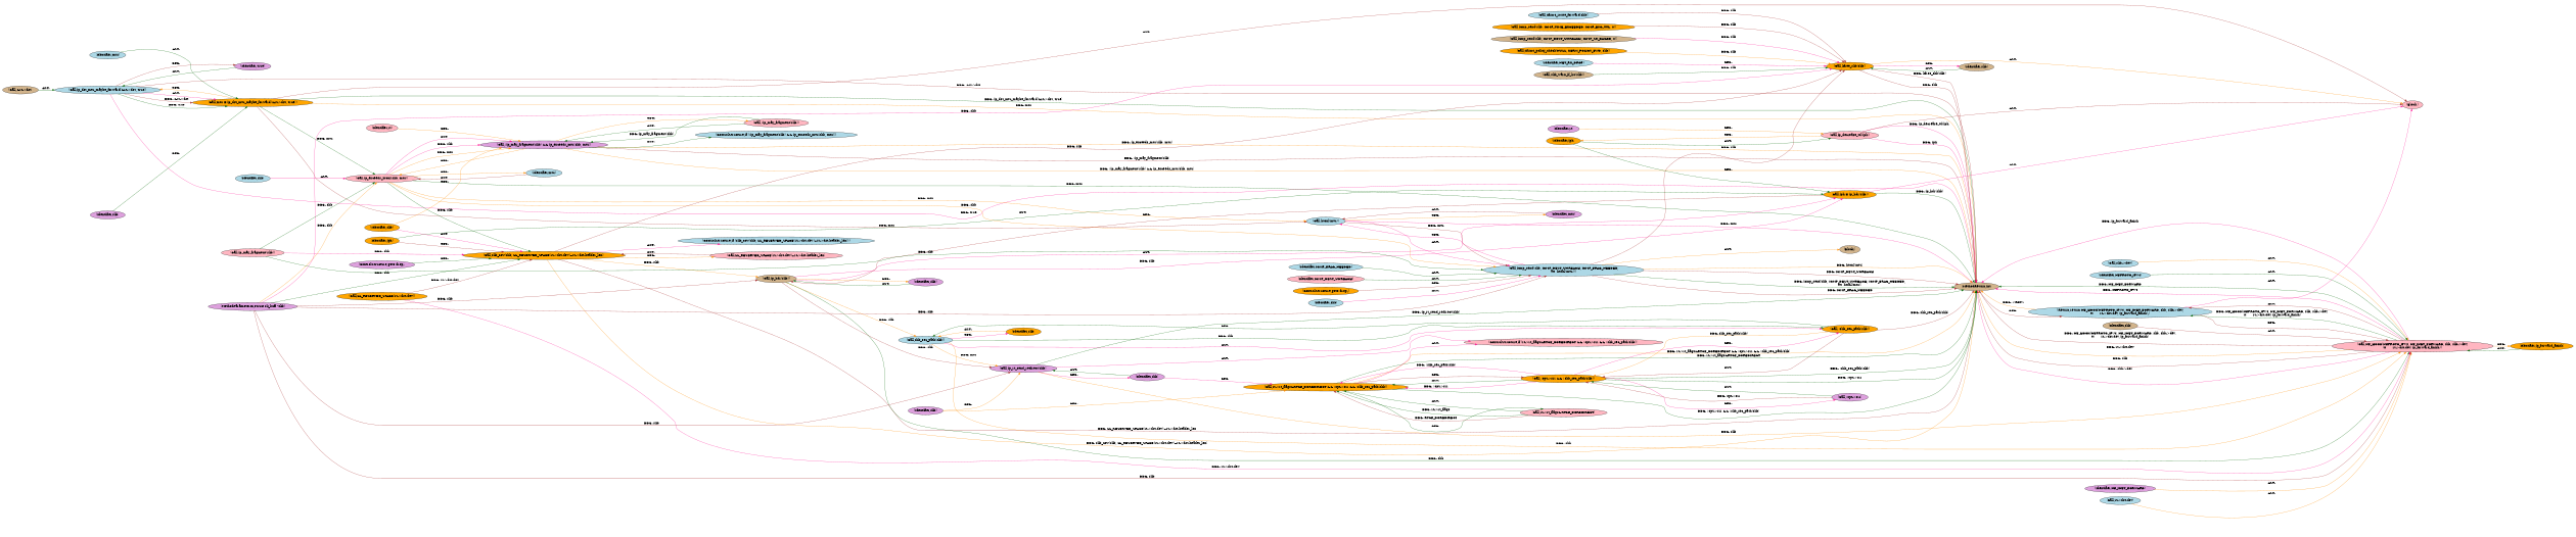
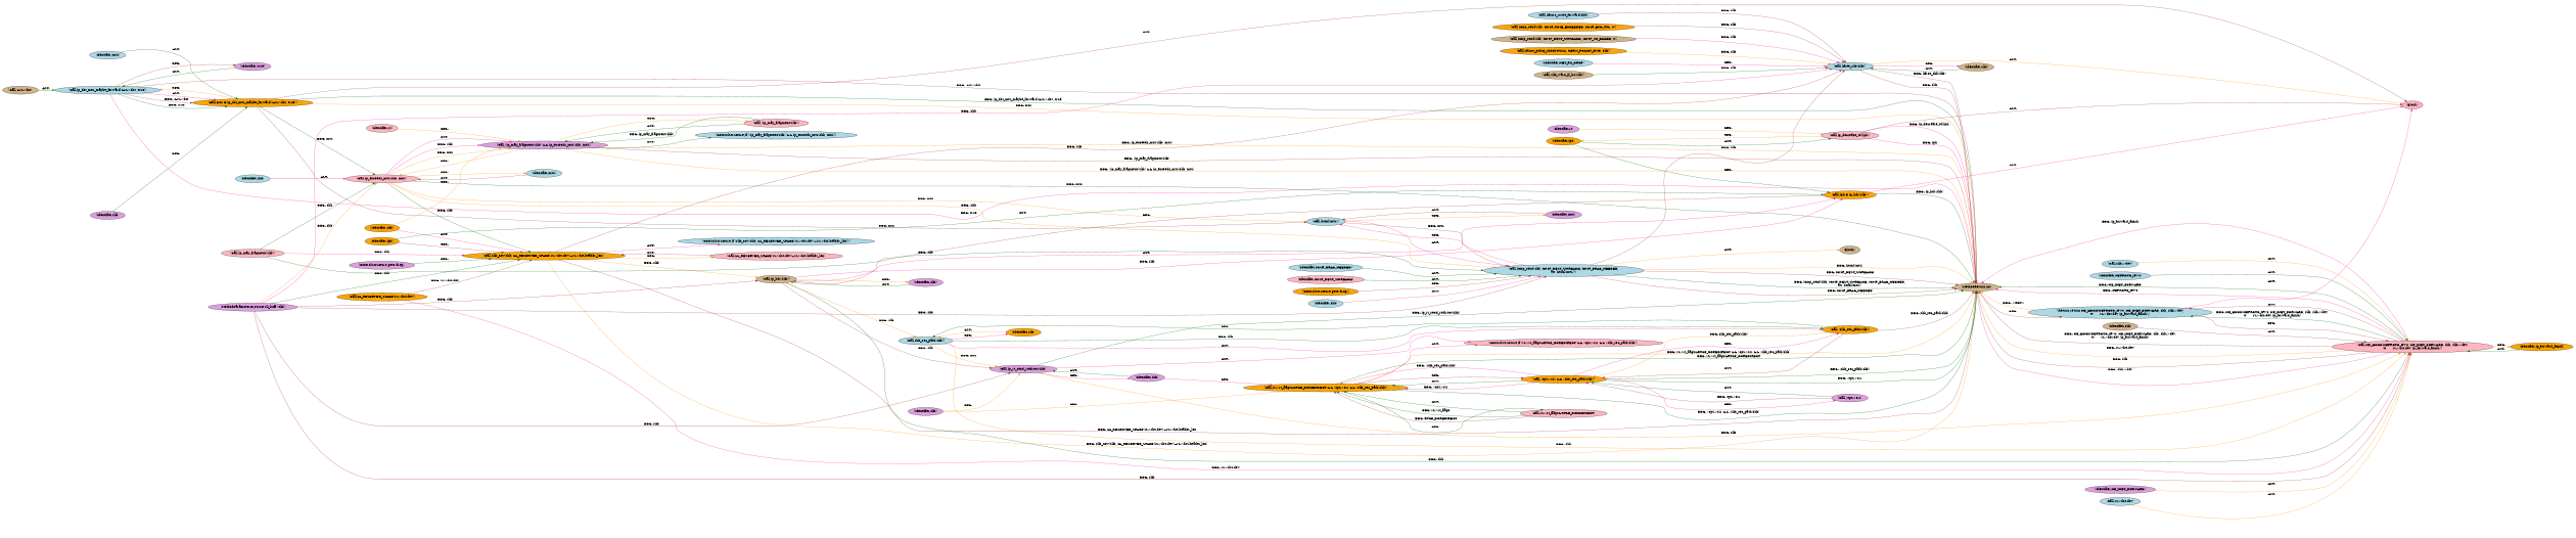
  digraph {
    rankdir=LR
    node [fillcolor=lightblue style=filled]
    edge [color=darkgreen]
    n1 [label="(Call,ip_dst_mtu_maybe_forward(&rt->dst, true))"]
    n2 [fillcolor=orange label="(Call,mtu = ip_dst_mtu_maybe_forward(&rt->dst, true))"]
    n3 [fillcolor=tan label="(MethodReturn,int)"]
    n4 [fillcolor=plum label="(Identifier,true)"]
-   n5 [fillcolor=lightpink label="(Call,ip_exceeds_htonl(skb, mtu))"]
+   n5 [fillcolor=lightpink label="(Call,ip_exceeds_mtu(skb, mtu))"]
    n6 [label="(Call,htonl(mtu))"]
    n7 [fillcolor=lightpink label="(Block,)"]
    n8 [label="(Return,return NF_HOOK(NFPROTO_IPV4, NF_INET_FORWARD, skb, skb->dev,\n\t\t       rt->dst.dev, ip_forward_finish);)"]
    n9 [fillcolor=plum label="(Call,!ip_may_fragment(skb) && ip_exceeds_mtu(skb, mtu))"]
    n10 [label="(Call,icmp_send(skb, ICMP_DEST_UNREACH, ICMP_FRAG_NEEDED,\n\t\t\t  htonl(mtu)))"]
    n11 [fillcolor=orange label="(Call,skb_cow(skb, LL_RESERVED_SPACE(rt->dst.dev)+rt->dst.header_len))"]
    n12 [label="(Identifier,mtu)"]
    n13 [fillcolor=plum label="(Identifier,mtu)"]
    n14 [fillcolor=lightpink label="(Call,!ip_may_fragment(skb))"]
    n15 [label="(ControlStructure,if (!ip_may_fragment(skb) && ip_exceeds_mtu(skb, mtu)))"]
-   n16 [fillcolor=orange label="(Call,kfree_skb(skb))"]
+   n16 [label="(Call,kfree_skb(skb))"]
    n17 [fillcolor=tan label="(Block,)"]
    n18 [fillcolor=tan label="(Call,ip_hdr(skb))"]
    n19 [label="(ControlStructure,if (skb_cow(skb, LL_RESERVED_SPACE(rt->dst.dev)+rt->dst.header_len)))"]
    n20 [fillcolor=lightpink label="(Call,LL_RESERVED_SPACE(rt->dst.dev)+rt->dst.header_len)"]
    n21 [fillcolor=tan label="(Identifier,skb)"]
    n22 [fillcolor=orange label="(Call,iph = ip_hdr(skb))"]
    n23 [label="(Call,skb_sec_path(skb))"]
    n24 [fillcolor=plum label="(Call,ip_rt_send_redirect(skb))"]
    n25 [fillcolor=lightpink label="(Call,NF_HOOK(NFPROTO_IPV4, NF_INET_FORWARD, skb, skb->dev,\n\t\t       rt->dst.dev, ip_forward_finish))"]
    n26 [fillcolor=plum label="(Identifier,skb)"]
    n27 [fillcolor=orange label="(Call,!skb_sec_path(skb))"]
    n28 [fillcolor=orange label="(Identifier,skb)"]
    n29 [fillcolor=lightpink label="(ControlStructure,if (rt->rt_flags&RTCF_DOREDIRECT && !opt->srr && !skb_sec_path(skb)))"]
    n30 [fillcolor=plum label="(Identifier,skb)"]
    n31 [fillcolor=orange label="(Identifier,ip_forward_finish)"]
    n32 [fillcolor=lightpink label="(Call,ip_decrease_ttl(iph))"]
    n33 [fillcolor=orange label="(Identifier,iph)"]
    n34 [fillcolor=orange label="(Call,!opt->srr && !skb_sec_path(skb))"]
    n35 [fillcolor=orange label="(Call,rt->rt_flags&RTCF_DOREDIRECT && !opt->srr && !skb_sec_path(skb))"]
    n36 [fillcolor=plum label="(Call,!opt->srr)"]
    n37 [fillcolor=lightpink label="(Call,rt->rt_flags&RTCF_DOREDIRECT)"]
    n38 [fillcolor=lightpink label="(Identifier,ICMP_DEST_UNREACH)"]
    n39 [fillcolor=plum label="(Identifier,skb)"]
    n40 [fillcolor=orange label="(ControlStructure,goto drop;)"]
    n41 [label="(Identifier,skb)"]
    n42 [fillcolor=plum label="(Identifier,NF_INET_FORWARD)"]
    n43 [label="(Call,rt->dst.dev)"]
    n44 [label="(Call,skb->dev)"]
    n45 [label="(Call,xfrm4_route_forward(skb))"]
    n46 [fillcolor=orange label="(Call,icmp_send(skb, ICMP_TIME_EXCEEDED, ICMP_EXC_TTL, 0))"]
    n47 [fillcolor=plum label="(Identifier,rt)"]
    n48 [fillcolor=lightpink label="(Identifier,rt)"]
    n49 [label="(Identifier,NFPROTO_IPV4)"]
    n50 [label="(Identifier,skb)"]
    n51 [fillcolor=tan label="(Call,icmp_send(skb, ICMP_DEST_UNREACH, ICMP_SR_FAILED, 0))"]
    n52 [fillcolor=plum label="(Identifier,skb)"]
    n53 [fillcolor=tan label="(Identifier,skb)"]
    n54 [fillcolor=plum label="(MethodParameterIn,struct sk_buff *skb)"]
    n55 [label="(Identifier,ICMP_FRAG_NEEDED)"]
    n56 [fillcolor=orange label="(Identifier,iph)"]
    n57 [fillcolor=lightpink label="(Call,ip_may_fragment(skb))"]
    n58 [fillcolor=orange label="(Call,xfrm4_policy_check(NULL, XFRM_POLICY_FWD, skb))"]
    n59 [label="(Identifier,mtu)"]
    n60 [label="(Identifier,NET_RX_DROP)"]
    n61 [fillcolor=orange label="(Call,LL_RESERVED_SPACE(rt->dst.dev))"]
    n62 [fillcolor=tan label="(Call,&rt->dst)"]
    n63 [fillcolor=tan label="(Call,skb_warn_if_lro(skb))"]
    n64 [fillcolor=plum label="(ControlStructure,goto drop;)"]
    n65 [fillcolor=orange label="(Identifier,skb)"]
    n1 -> n2 [color=deeppink label="AST: "]
    n1 -> n2 [color=brown label="DDG: &rt->dst"]
    n1 -> n2 [label="DDG: true"]
    n1 -> n3 [color=deeppink label="DDG: true"]
    n1 -> n3 [color=brown label="DDG: &rt->dst"]
    n1 -> n4 [color=brown label="CFG: "]
    n2 -> n1 [color=darkorange label="CFG: "]
    n2 -> n3 [color=darkorange label="DDG: mtu"]
    n2 -> n3 [label="DDG: ip_dst_mtu_maybe_forward(&rt->dst, true)"]
    n2 -> n5 [label="DDG: mtu"]
    n2 -> n6 [color=brown label="DDG: mtu"]
    n2 -> n7 [color=brown label="AST: "]
    n3 -> n8 [color=brown label="CFG: "]
    n4 -> n1 [label="AST: "]
    n5 -> n3 [label="DDG: mtu"]
    n5 -> n6 [color=darkorange label="DDG: mtu"]
    n5 -> n9 [color=deeppink label="AST: "]
    n5 -> n9 [color=deeppink label="DDG: skb"]
    n5 -> n9 [color=darkorange label="DDG: mtu"]
    n5 -> n10 [color=darkorange label="DDG: skb"]
    n5 -> n11 [label="DDG: skb"]
    n5 -> n12 [color=darkorange label="CFG: "]
-   n6 -> n3 [color=deeppink label="DDG: mtu"]
    n6 -> n10 [color=deeppink label="AST: "]
    n6 -> n10 [color=brown label="DDG: mtu"]
    n6 -> n13 [color=darkorange label="CFG: "]
    n8 -> n3 [color=darkorange label="DDG: <RET>"]
    n8 -> n7 [color=deeppink label="AST: "]
    n8 -> n25 [color=brown label="CFG: "]
    n9 -> n3 [color=darkorange label="DDG: ip_exceeds_mtu(skb, mtu)"]
    n9 -> n3 [color=brown label="DDG: !ip_may_fragment(skb)"]
    n9 -> n3 [color=darkorange label="DDG: !ip_may_fragment(skb) && ip_exceeds_mtu(skb, mtu)"]
    n9 -> n5 [color=darkorange label="CFG: "]
    n9 -> n14 [color=darkorange label="CFG: "]
    n9 -> n15 [label="AST: "]
    n10 -> n3 [color=darkorange label="DDG: htonl(mtu)"]
    n10 -> n3 [color=brown label="DDG: ICMP_DEST_UNREACH"]
    n10 -> n3 [label="DDG: icmp_send(skb, ICMP_DEST_UNREACH, ICMP_FRAG_NEEDED,\n\t\t\t  htonl(mtu))"]
    n10 -> n3 [color=brown label="DDG: ICMP_FRAG_NEEDED"]
    n10 -> n6 [color=deeppink label="CFG: "]
    n10 -> n16 [color=brown label="DDG: skb"]
    n10 -> n17 [color=darkorange label="AST: "]
    n11 -> n3 [color=brown label="DDG: LL_RESERVED_SPACE(rt->dst.dev)+rt->dst.header_len"]
    n11 -> n3 [color=darkorange label="DDG: skb_cow(skb, LL_RESERVED_SPACE(rt->dst.dev)+rt->dst.header_len)"]
    n11 -> n16 [color=brown label="DDG: skb"]
    n11 -> n18 [color=darkorange label="DDG: skb"]
    n11 -> n19 [color=deeppink label="AST: "]
    n11 -> n20 [color=darkorange label="CFG: "]
    n12 -> n5 [color=brown label="AST: "]
    n13 -> n6 [color=brown label="AST: "]
    n14 -> n9 [label="AST: "]
    n14 -> n9 [label="DDG: ip_may_fragment(skb)"]
    n16 -> n3 [color=brown label="DDG: kfree_skb(skb)"]
    n16 -> n3 [color=brown label="DDG: skb"]
    n16 -> n7 [color=darkorange label="AST: "]
    n16 -> n21 [color=deeppink label="CFG: "]
    n18 -> n22 [color=deeppink label="AST: "]
    n18 -> n22 [color=deeppink label="DDG: skb"]
    n18 -> n23 [color=darkorange label="DDG: skb"]
    n18 -> n24 [color=brown label="DDG: skb"]
    n18 -> n25 [label="DDG: skb"]
    n18 -> n26 [color=darkorange label="CFG: "]
    n20 -> n11 [color=brown label="AST: "]
    n21 -> n16 [label="AST: "]
    n22 -> n3 [label="DDG: ip_hdr(skb)"]
    n22 -> n7 [color=deeppink label="AST: "]
    n22 -> n18 [color=brown label="CFG: "]
    n23 -> n24 [color=darkorange label="DDG: mtu"]
    n23 -> n25 [color=darkorange label="DDG: skb"]
    n23 -> n27 [color=deeppink label="AST: "]
    n23 -> n27 [label="DDG: skb"]
    n23 -> n28 [color=deeppink label="CFG: "]
    n24 -> n3 [label="DDG: ip_rt_send_redirect(skb)"]
    n24 -> n25 [color=darkorange label="DDG: skb"]
    n24 -> n29 [color=deeppink label="AST: "]
    n24 -> n30 [color=deeppink label="CFG: "]
    n25 -> n3 [label="DDG: NF_INET_FORWARD"]
    n25 -> n3 [color=deeppink label="DDG: NFPROTO_IPV4"]
    n25 -> n3 [color=brown label="DDG: NF_HOOK(NFPROTO_IPV4, NF_INET_FORWARD, skb, skb->dev,\n\t\t       rt->dst.dev, ip_forward_finish)"]
    n25 -> n3 [color=darkorange label="DDG: rt->dst.dev"]
    n25 -> n3 [color=brown label="DDG: skb"]
    n25 -> n3 [color=deeppink label="DDG: skb->dev"]
    n25 -> n3 [color=deeppink label="DDG: ip_forward_finish"]
    n25 -> n8 [color=brown label="AST: "]
    n25 -> n8 [label="DDG: NF_HOOK(NFPROTO_IPV4, NF_INET_FORWARD, skb, skb->dev,\n\t\t       rt->dst.dev, ip_forward_finish)"]
    n25 -> n31 [color=darkorange label="CFG: "]
    n26 -> n18 [label="AST: "]
    n27 -> n3 [color=brown label="DDG: skb_sec_path(skb)"]
    n27 -> n23 [label="CFG: "]
    n27 -> n34 [color=brown label="AST: "]
    n27 -> n34 [color=darkorange label="DDG: skb_sec_path(skb)"]
    n28 -> n23 [color=darkorange label="AST: "]
    n30 -> n24 [label="AST: "]
    n30 -> n35 [color=deeppink label="CFG: "]
    n31 -> n25 [label="AST: "]
    n32 -> n3 [color=deeppink label="DDG: ip_decrease_ttl(iph)"]
    n32 -> n3 [color=deeppink label="DDG: iph"]
    n32 -> n7 [color=brown label="AST: "]
    n32 -> n33 [color=darkorange label="CFG: "]
    n33 -> n22 [label="CFG: "]
    n33 -> n32 [label="AST: "]
    n34 -> n3 [label="DDG: !skb_sec_path(skb)"]
    n34 -> n3 [label="DDG: !opt->srr"]
    n34 -> n27 [color=deeppink label="CFG: "]
    n34 -> n35 [label="AST: "]
    n34 -> n35 [color=deeppink label="DDG: !opt->srr"]
    n34 -> n35 [color=deeppink label="DDG: !skb_sec_path(skb)"]
    n34 -> n36 [color=deeppink label="CFG: "]
    n35 -> n3 [label="DDG: !opt->srr && !skb_sec_path(skb)"]
    n35 -> n3 [color=darkorange label="DDG: rt->rt_flags&RTCF_DOREDIRECT && !opt->srr && !skb_sec_path(skb)"]
    n35 -> n3 [label="DDG: rt->rt_flags&RTCF_DOREDIRECT"]
    n35 -> n29 [color=deeppink label="AST: "]
    n35 -> n34 [color=brown label="CFG: "]
    n35 -> n37 [label="CFG: "]
    n36 -> n34 [label="AST: "]
    n36 -> n34 [color=brown label="DDG: opt->srr"]
    n37 -> n35 [label="AST: "]
    n37 -> n35 [label="DDG: rt->rt_flags"]
    n37 -> n35 [color=brown label="DDG: RTCF_DOREDIRECT"]
    n38 -> n10 [label="AST: "]
    n39 -> n2 [label="CFG: "]
    n40 -> n10 [color=brown label="CFG: "]
    n41 -> n10 [color=deeppink label="AST: "]
    n42 -> n25 [color=darkorange label="AST: "]
    n43 -> n25 [color=darkorange label="AST: "]
    n44 -> n25 [color=darkorange label="AST: "]
    n45 -> n16 [color=brown label="DDG: skb"]
    n46 -> n16 [color=brown label="DDG: skb"]
    n47 -> n32 [color=darkorange label="CFG: "]
    n48 -> n9 [color=darkorange label="CFG: "]
    n49 -> n25 [label="AST: "]
    n50 -> n5 [color=deeppink label="AST: "]
    n51 -> n16 [color=deeppink label="DDG: skb"]
    n52 -> n24 [color=darkorange label="CFG: "]
    n52 -> n35 [color=darkorange label="CFG: "]
    n53 -> n25 [color=brown label="AST: "]
    n54 -> n5 [color=darkorange label="DDG: skb"]
    n54 -> n10 [color=brown label="DDG: skb"]
    n54 -> n11 [label="DDG: skb"]
    n54 -> n16 [color=deeppink label="DDG: skb"]
    n54 -> n18 [color=brown label="DDG: skb"]
    n54 -> n24 [color=brown label="DDG: skb"]
    n54 -> n25 [color=brown label="DDG: skb"]
    n55 -> n10 [label="AST: "]
    n56 -> n11 [color=brown label="CFG: "]
    n56 -> n22 [label="AST: "]
    n57 -> n5 [label="DDG: skb"]
    n57 -> n10 [label="DDG: skb"]
    n57 -> n11 [color=deeppink label="DDG: skb"]
    n58 -> n16 [color=darkorange label="DDG: skb"]
    n59 -> n2 [label="AST: "]
    n60 -> n16 [color=deeppink label="CFG: "]
    n61 -> n11 [color=brown label="DDG: rt->dst.dev"]
    n61 -> n25 [color=deeppink label="DDG: rt->dst.dev"]
    n62 -> n1 [label="AST: "]
    n63 -> n16 [label="DDG: skb"]
    n64 -> n11 [label="CFG: "]
    n65 -> n9 [color=darkorange label="CFG: "]
    n65 -> n11 [color=deeppink label="AST: "]
  }
